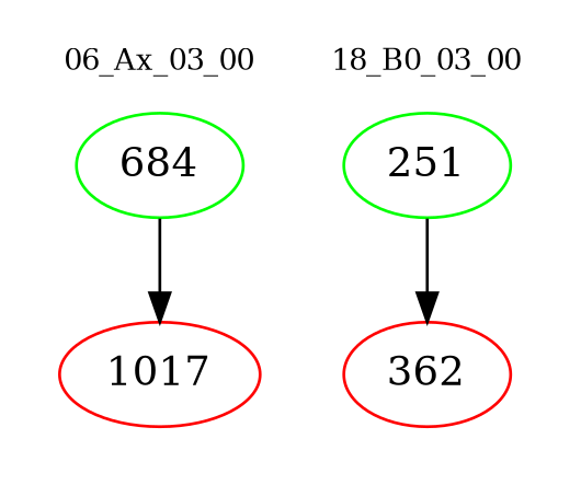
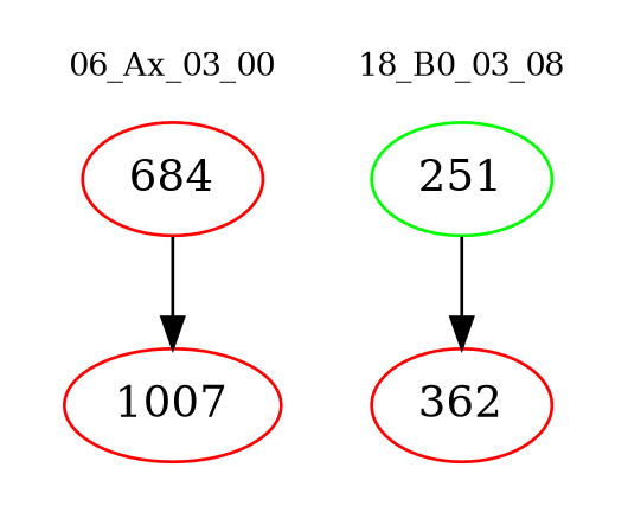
  digraph {
    node [color=green]
    edge [color=black]
-   n1 [label=684]
-   n2 [color=red label=1017]
+   n1 [color=red label=684]
+   n2 [color=red label=1007]
    n3 [label=251]
    n4 [color=red label=362]
    subgraph cluster_1 {
      color=white
      fontsize=10
      label="06_Ax_03_00"
      n1
      n2
    }
    subgraph cluster_2 {
      color=white
      fontsize=10
-     label="18_B0_03_00"
+     label="18_B0_03_08"
      n3
      n4
    }
    n1 -> n2
    n3 -> n4
  }
